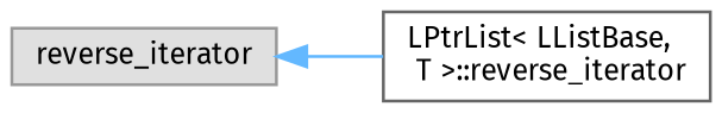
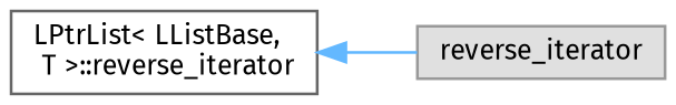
  digraph {
    rankdir=LR
    fontname="Fira Sans"
    node [fontname="Fira Sans" fontsize=10 shape=box style=filled]
    n1 [color=grey60 fillcolor="#E0E0E0" height=0.2 label=reverse_iterator width=0.4]
    n2 [color=grey40 fillcolor=white height=0.2 label="LPtrList\< LListBase,\l T \>::reverse_iterator" width=0.4]
-   n1 -> n2 [color=steelblue1 dir=back fontname="Fira Sans" fontsize=10 labelfontname=Helvetica labelfontsize=10 style=solid]
+   n2 -> n1 [color=steelblue1 dir=back fontname="Fira Sans" fontsize=10 labelfontname=Helvetica labelfontsize=10 style=solid]
  }
